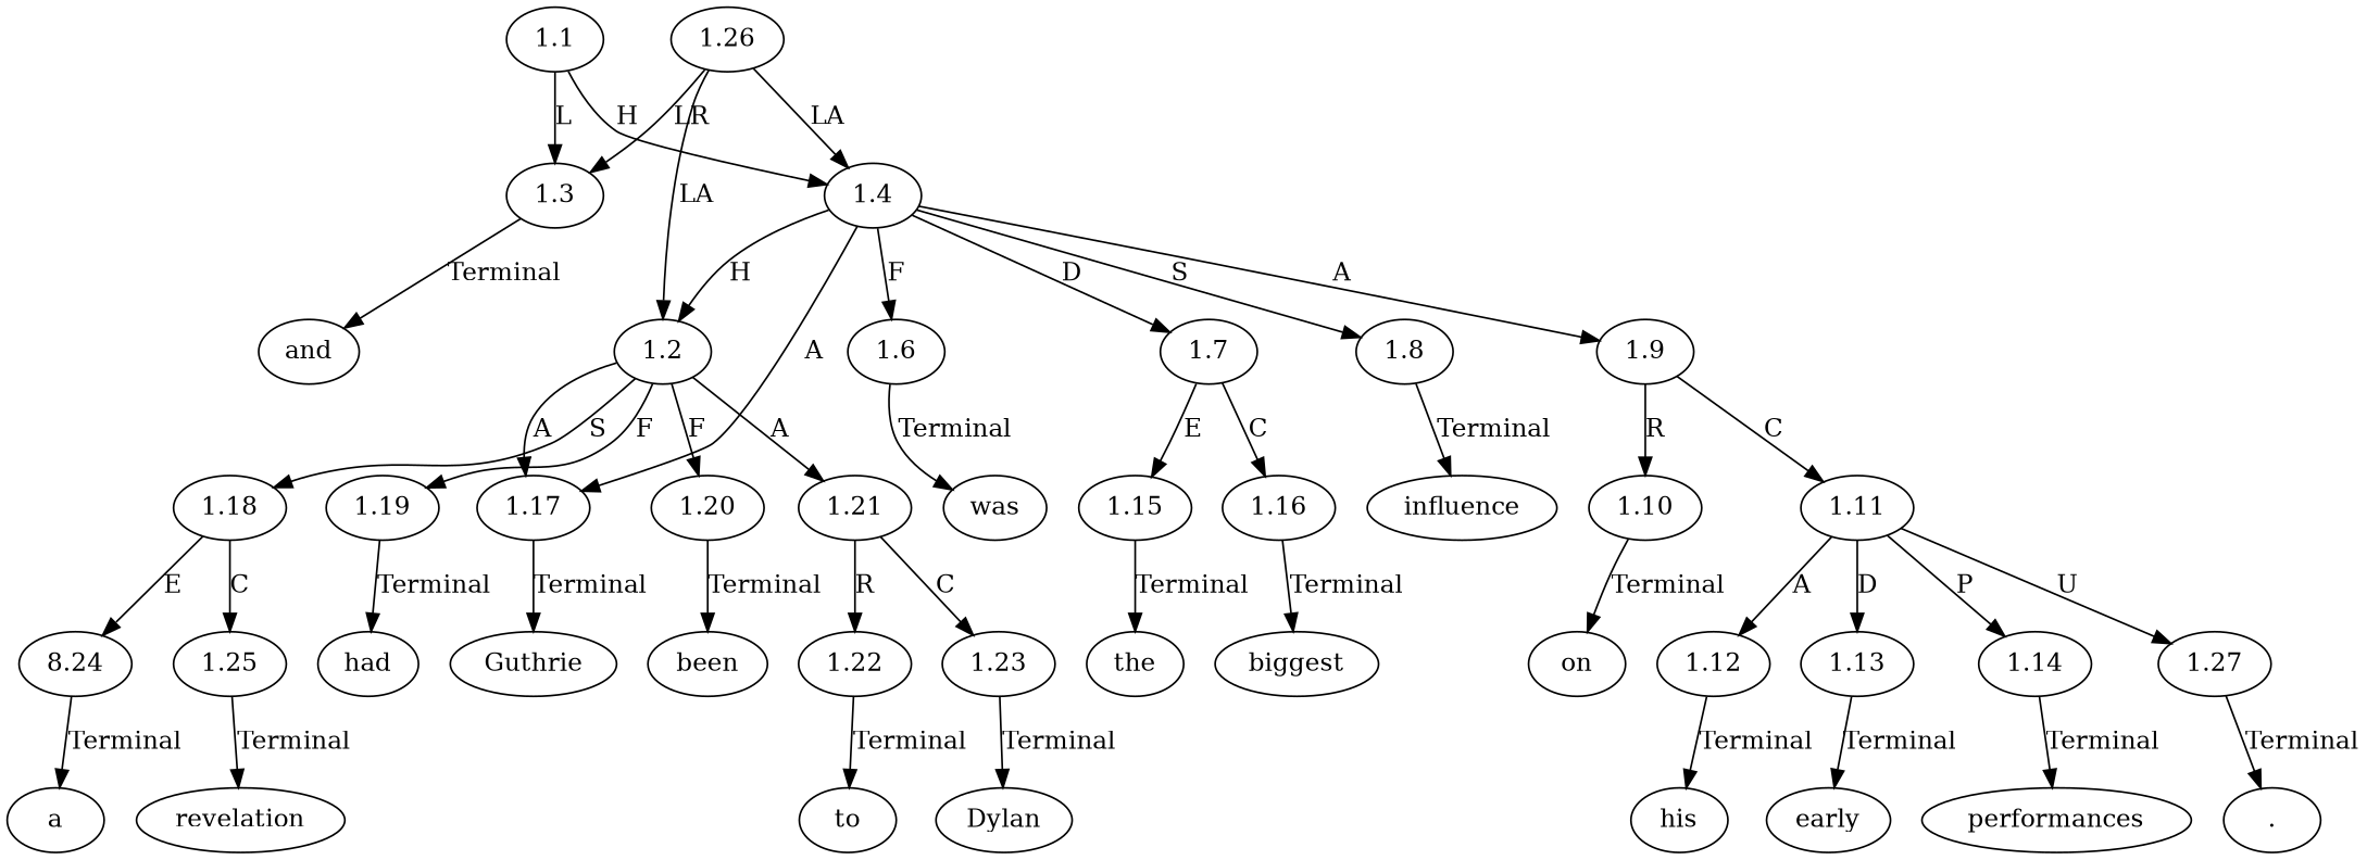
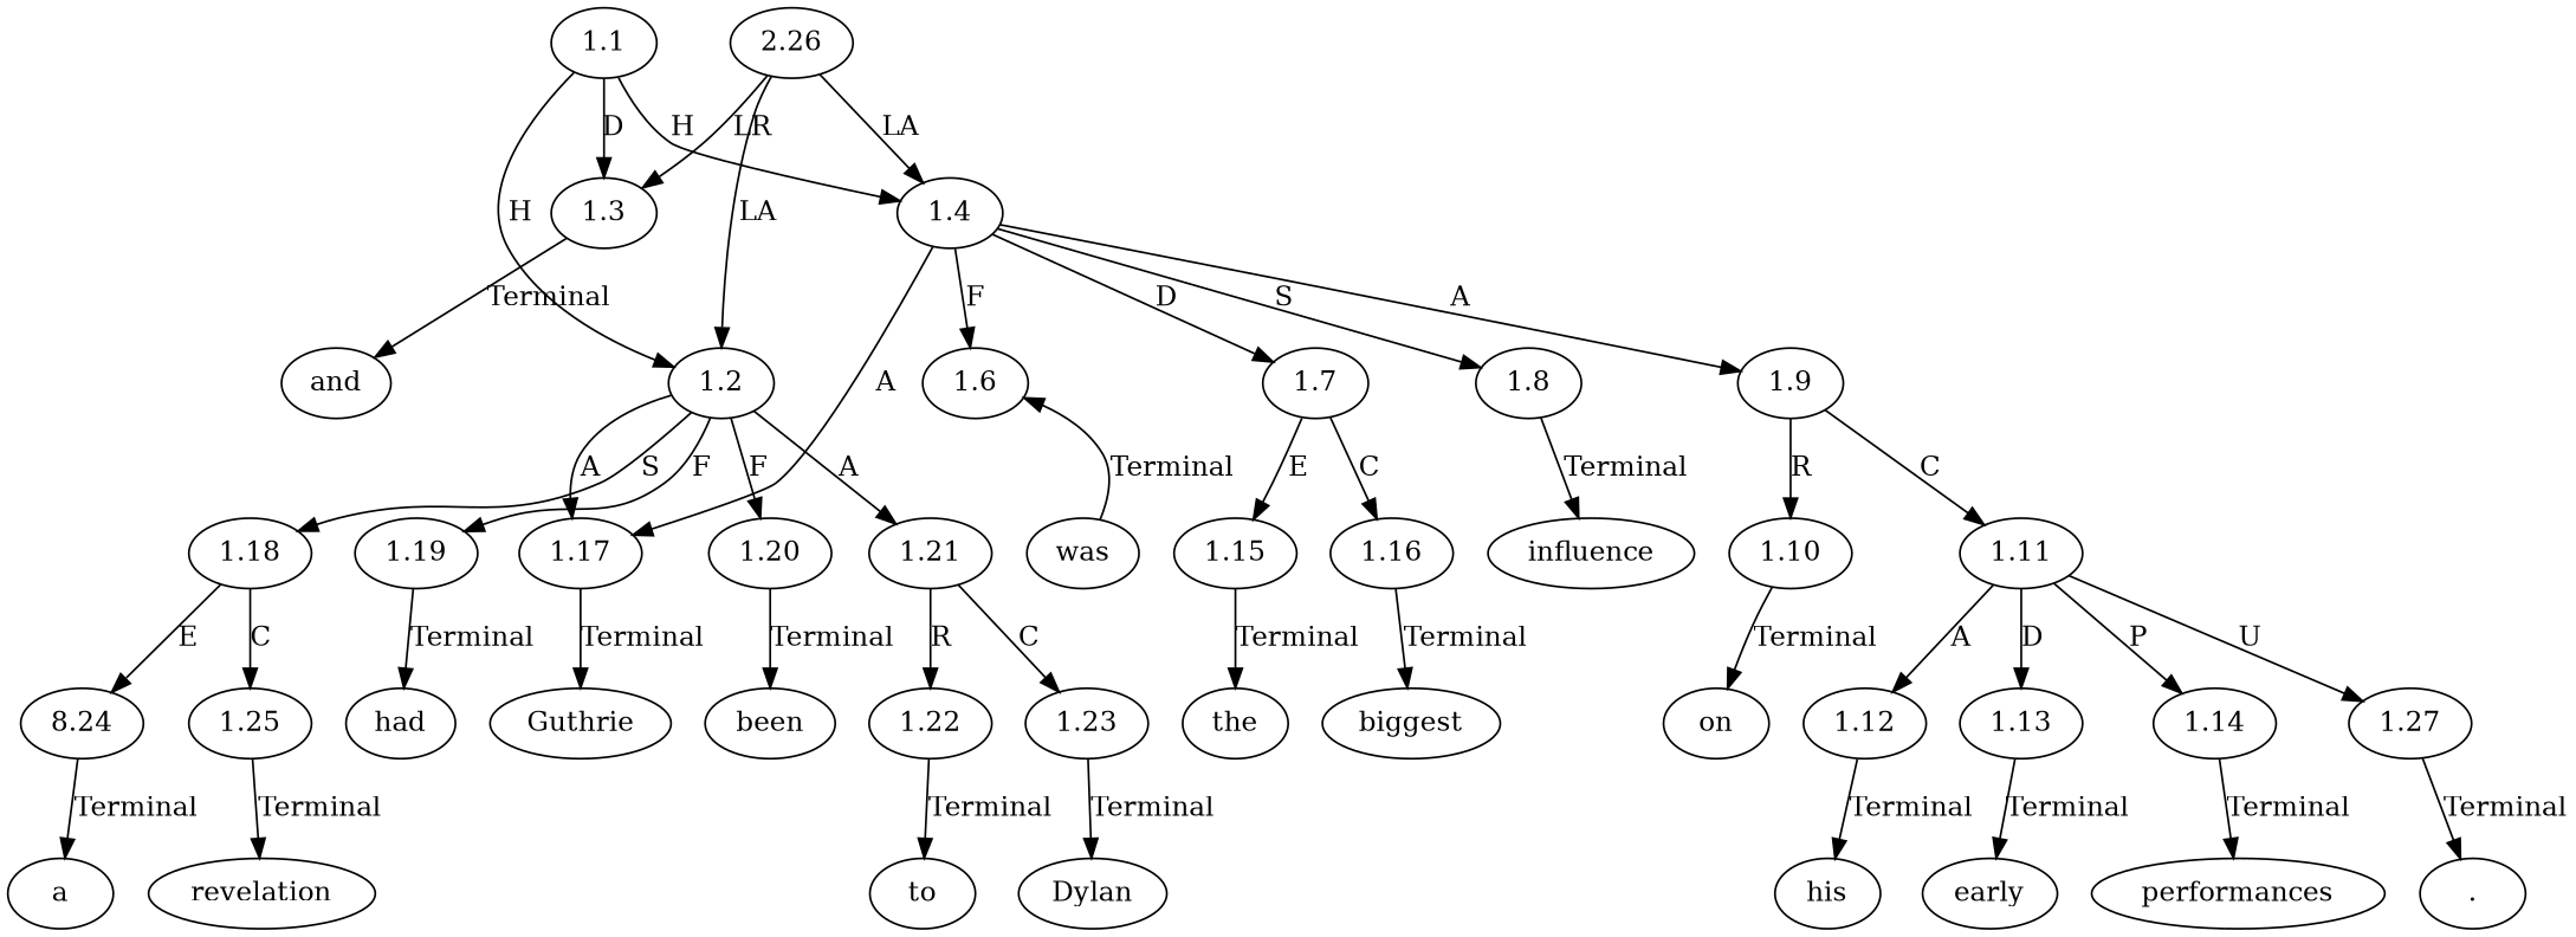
  digraph {
    node [ordering=out]
    edge [ordering=out]
    n1 [label=Guthrie]
    n2 [label=the]
    n3 [label=biggest]
    n4 [label=influence]
    n5 [label=on]
    n6 [label=his]
    n7 [label=early]
    n8 [label=performances]
    n9 [label="."]
    n10 [label=had]
    n11 [label=been]
    n12 [label=a]
    n13 [label=revelation]
    n14 [label=to]
    n15 [label=Dylan]
    n16 [label=and]
    n17 [label=was]
    n18 [label=1.1]
    n19 [label=1.2]
    n20 [label=1.3]
    n21 [label=1.4]
    n22 [label=1.17]
    n23 [label=1.18]
    n24 [label=1.19]
    n25 [label=1.20]
    n26 [label=1.21]
    n27 [label=1.6]
    n28 [label=1.7]
    n29 [label=1.8]
    n30 [label=1.9]
    n31 [label=8.24]
    n32 [label=1.25]
    n33 [label=1.22]
    n34 [label=1.23]
    n35 [label=1.15]
    n36 [label=1.16]
    n37 [label=1.10]
    n38 [label=1.11]
    n39 [label=1.12]
    n40 [label=1.13]
    n41 [label=1.14]
    n42 [label=1.27]
-   n43 [label=1.26]
-   n21 -> n19 [label=H]
-   n18 -> n20 [label=L]
+   n43 [label=2.26]
+   n18 -> n19 [label=H]
+   n18 -> n20 [label=D]
    n18 -> n21 [label=H]
    n19 -> n22 [label=A]
    n19 -> n23 [label=S]
    n19 -> n24 [label=F]
    n19 -> n25 [label=F]
    n19 -> n26 [label=A]
    n20 -> n16 [label=Terminal]
    n21 -> n22 [label=A]
    n21 -> n27 [label=F]
    n21 -> n28 [label=D]
    n21 -> n29 [label=S]
    n21 -> n30 [label=A]
    n22 -> n1 [label=Terminal]
    n23 -> n31 [label=E]
    n23 -> n32 [label=C]
    n24 -> n10 [label=Terminal]
    n25 -> n11 [label=Terminal]
    n26 -> n33 [label=R]
    n26 -> n34 [label=C]
-   n27 -> n17 [label=Terminal]
+   n17 -> n27 [label=Terminal]
    n28 -> n35 [label=E]
    n28 -> n36 [label=C]
    n29 -> n4 [label=Terminal]
    n30 -> n37 [label=R]
    n30 -> n38 [label=C]
    n31 -> n12 [label=Terminal]
    n32 -> n13 [label=Terminal]
    n33 -> n14 [label=Terminal]
    n34 -> n15 [label=Terminal]
    n35 -> n2 [label=Terminal]
    n36 -> n3 [label=Terminal]
    n37 -> n5 [label=Terminal]
    n38 -> n39 [label=A]
    n38 -> n40 [label=D]
    n38 -> n41 [label=P]
    n38 -> n42 [label=U]
    n39 -> n6 [label=Terminal]
    n40 -> n7 [label=Terminal]
    n41 -> n8 [label=Terminal]
    n42 -> n9 [label=Terminal]
    n43 -> n19 [label=LA]
    n43 -> n20 [label=LR]
    n43 -> n21 [label=LA]
  }
